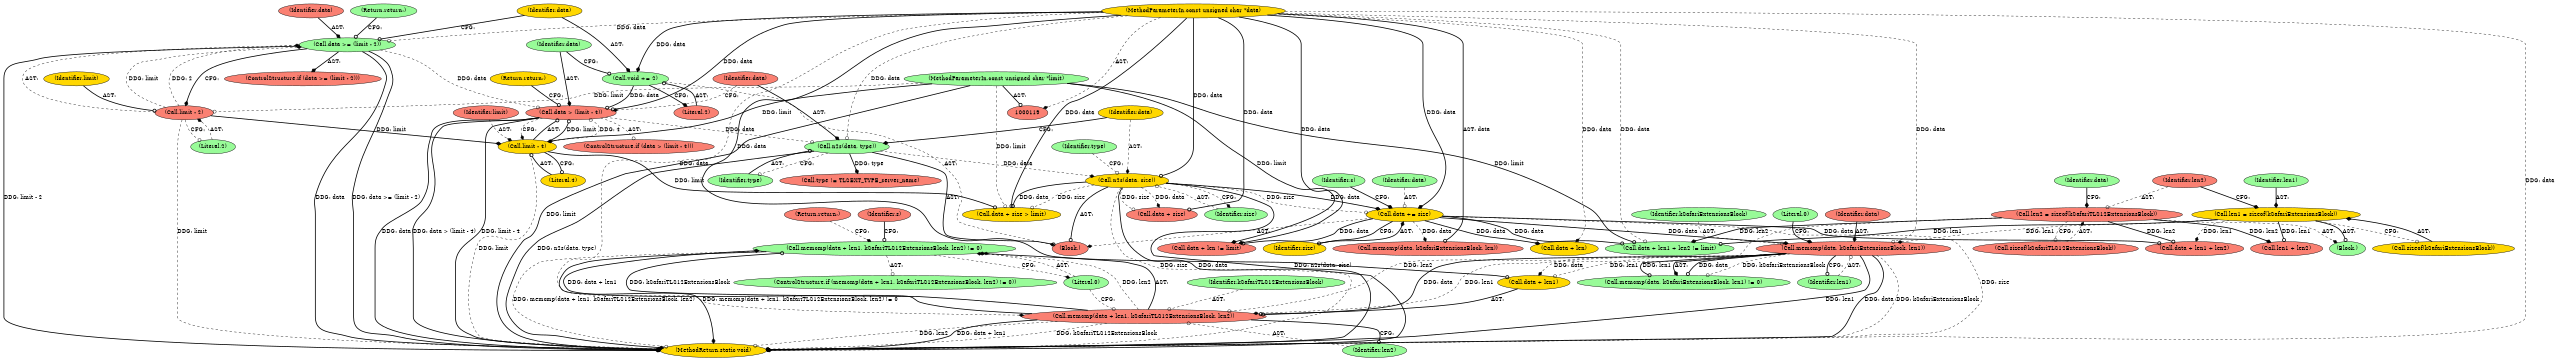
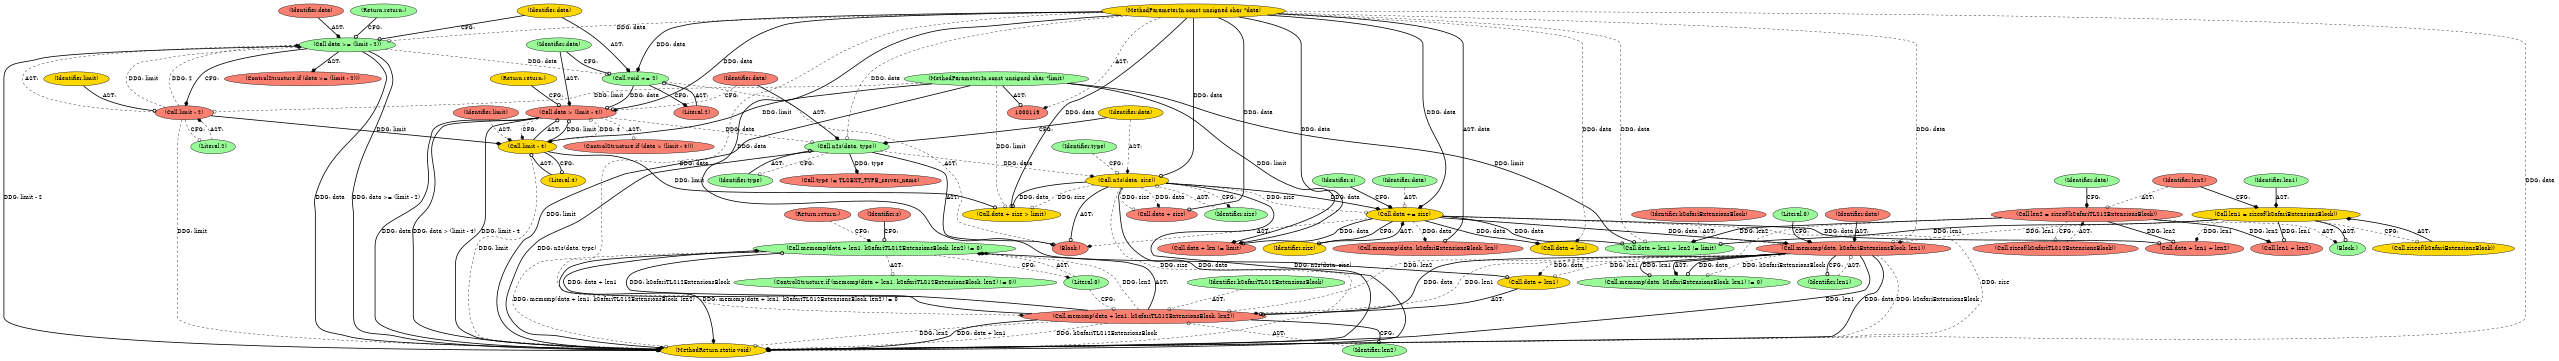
  digraph {
    node [fillcolor=palegreen style=filled]
    edge [arrowhead=odot style=bold]
    n1 [label="(Call,memcmp(data + len1, kSafariTLS12ExtensionsBlock, len2) != 0)"]
    n2 [label="(Literal,0)"]
    n3 [fillcolor=gold label="(MethodReturn,static void)"]
    n4 [label="(ControlStructure,if (memcmp(data + len1, kSafariTLS12ExtensionsBlock, len2) != 0))"]
    n5 [fillcolor=salmon label="(Call,memcmp(data + len1, kSafariTLS12ExtensionsBlock, len2))"]
    n6 [label="(Identifier,len2)"]
    n7 [fillcolor=salmon label="(Call,memcmp(data, kSafariExtensionsBlock, len1))"]
    n8 [label="(Call,memcmp(data, kSafariExtensionsBlock, len1) != 0)"]
    n9 [fillcolor=gold label="(Call,data + len1)"]
    n10 [label="(Identifier,len1)"]
    n11 [fillcolor=gold label="(MethodParameterIn,const unsigned char *data)"]
    n12 [fillcolor=gold label="(Call,data += size)"]
    n13 [fillcolor=gold label="(Call,n2s(data, size))"]
    n14 [label="(Call,n2s(data, type))"]
    n15 [fillcolor=salmon label="(Call,data > (limit - 4))"]
    n16 [label="(Call,void += 2)"]
    n17 [label="(Call,data >= (limit - 2))"]
    n18 [fillcolor=gold label="(Call,data + size > limit)"]
    n19 [label="(Call,data + len1 + len2 != limit)"]
    n20 [fillcolor=salmon label="(Call,memcmp(data, kSafariExtensionsBlock, len))"]
    n21 [fillcolor=salmon label="(Call,data + size)"]
    n22 [fillcolor=salmon label="(Call,data + len != limit)"]
    n23 [fillcolor=gold label="(Call,data + len)"]
    1000119 [fillcolor=salmon]
    n25 [fillcolor=salmon label="(Call,data + len1 + len2)"]
    n26 [fillcolor=salmon label="(Block,)"]
    n27 [fillcolor=gold label="(Identifier,size)"]
    n28 [label="(Identifier,size)"]
    n29 [label="(Identifier,type)"]
    n30 [fillcolor=salmon label="(Call,type != TLSEXT_TYPE_server_name)"]
    n31 [fillcolor=gold label="(Call,limit - 4)"]
    n32 [fillcolor=salmon label="(ControlStructure,if (data > (limit - 4)))"]
    n33 [fillcolor=salmon label="(Literal,2)"]
    n34 [fillcolor=salmon label="(Call,limit - 2)"]
    n35 [fillcolor=salmon label="(ControlStructure,if (data >= (limit - 2)))"]
    n36 [fillcolor=gold label="(Literal,4)"]
    n37 [label="(Literal,2)"]
    n38 [label="(MethodParameterIn,const unsigned char *limit)"]
    n39 [fillcolor=gold label="(Call,len1 = sizeof(kSafariExtensionsBlock))"]
    n40 [fillcolor=gold label="(Call,sizeof(kSafariExtensionsBlock))"]
    n41 [fillcolor=salmon label="(Call,len1 + len2)"]
    n42 [label="(Block,)"]
    n43 [fillcolor=salmon label="(Call,len2 = sizeof(kSafariTLS12ExtensionsBlock))"]
    n44 [fillcolor=salmon label="(Call,sizeof(kSafariTLS12ExtensionsBlock))"]
-   n45 [label="(Identifier,kSafariExtensionsBlock)"]
+   n45 [fillcolor=salmon label="(Identifier,kSafariExtensionsBlock)"]
    n46 [fillcolor=salmon label="(Identifier,limit)"]
    n47 [label="(Identifier,data)"]
    n48 [label="(Identifier,type)"]
    n49 [fillcolor=gold label="(Identifier,data)"]
    n50 [label="(Identifier,data)"]
    n51 [label="(Identifier,s)"]
    n52 [label="(Identifier,len1)"]
    n53 [label="(Identifier,data)"]
    n54 [label="(Return,return;)"]
    n55 [label="(Literal,0)"]
    n56 [fillcolor=gold label="(Identifier,data)"]
    n57 [fillcolor=gold label="(Identifier,limit)"]
    n58 [fillcolor=salmon label="(Identifier,s)"]
    n59 [fillcolor=salmon label="(Identifier,data)"]
    n60 [fillcolor=salmon label="(Identifier,data)"]
    n61 [fillcolor=salmon label="(Return,return;)"]
    n62 [fillcolor=salmon label="(Identifier,data)"]
    n63 [fillcolor=salmon label="(Identifier,len2)"]
    n64 [label="(Identifier,kSafariTLS12ExtensionsBlock)"]
    n65 [fillcolor=gold label="(Return,return;)"]
    n1 -> n2 [arrowhead=diamond label="CFG: " style=dashed]
    n1 -> n3 [label="DDG: memcmp(data + len1, kSafariTLS12ExtensionsBlock, len2)" style=dashed]
    n1 -> n3 [arrowhead=diamond label="DDG: memcmp(data + len1, kSafariTLS12ExtensionsBlock, len2) != 0"]
    n1 -> n4 [label="AST: " style=dashed]
    n2 -> n1 [arrowhead=diamond label="AST: " style=dashed]
    n2 -> n5 [label="CFG: " style=dashed]
    n5 -> n1 [arrowhead=diamond label="AST: "]
    n5 -> n1 [arrowhead=diamond label="DDG: data + len1"]
    n5 -> n1 [label="DDG: kSafariTLS12ExtensionsBlock"]
    n5 -> n1 [arrowhead=diamond label="DDG: len2" style=dashed]
    n5 -> n3 [label="DDG: kSafariTLS12ExtensionsBlock" style=dashed]
    n5 -> n3 [label="DDG: len2" style=dashed]
    n5 -> n3 [arrowhead=diamond label="DDG: data + len1"]
    n5 -> n6 [label="CFG: "]
    n6 -> n5 [label="AST: " style=dashed]
    n7 -> n3 [label="DDG: data"]
    n7 -> n3 [label="DDG: kSafariExtensionsBlock" style=dashed]
    n7 -> n3 [label="DDG: len1"]
    n7 -> n5 [label="DDG: data"]
    n7 -> n5 [arrowhead=diamond label="DDG: len1" style=dashed]
    n7 -> n8 [arrowhead=diamond label="AST: "]
    n7 -> n8 [label="DDG: data"]
    n7 -> n8 [label="DDG: kSafariExtensionsBlock" style=dashed]
    n7 -> n8 [label="DDG: len1"]
    n7 -> n9 [arrowhead=diamond label="DDG: data" style=dashed]
    n7 -> n9 [label="DDG: len1" style=dashed]
    n7 -> n10 [label="CFG: "]
    n9 -> n5 [label="AST: "]
    n10 -> n7 [label="AST: " style=dashed]
    n11 -> n3 [arrowhead=diamond label="DDG: data" style=dashed]
    n11 -> n5 [arrowhead=diamond label="DDG: data" style=dashed]
    n11 -> n7 [label="DDG: data" style=dashed]
    n11 -> n9 [label="DDG: data"]
    n11 -> n12 [arrowhead=diamond label="DDG: data"]
    n11 -> n13 [label="DDG: data"]
    n11 -> n14 [label="DDG: data" style=dashed]
    n11 -> n15 [label="DDG: data"]
    n11 -> n16 [arrowhead=diamond label="DDG: data"]
    n11 -> n17 [label="DDG: data" style=dashed]
    n11 -> n18 [label="DDG: data"]
    n11 -> n19 [label="DDG: data" style=dashed]
    n11 -> n20 [label="AST: data"]
    n11 -> n21 [label="DDG: data"]
    n11 -> n22 [arrowhead=diamond label="DDG: data"]
    n11 -> n23 [arrowhead=diamond label="DDG: data" style=dashed]
    n11 -> 1000119 [arrowhead=diamond label="AST: " style=dashed]
    n12 -> n3 [label="DDG: size" style=dashed]
    n12 -> n7 [arrowhead=diamond label="DDG: data"]
    n12 -> n19 [label="DDG: data"]
    n12 -> n20 [arrowhead=diamond label="DDG: data" style=dashed]
    n12 -> n22 [label="DDG: data"]
    n12 -> n23 [arrowhead=diamond label="DDG: data"]
    n12 -> n25 [label="DDG: data"]
    n12 -> n26 [arrowhead=diamond label="AST: " style=dashed]
    n12 -> n27 [label="CFG: "]
    n13 -> n3 [label="DDG: data"]
    n13 -> n3 [label="DDG: n2s(data, size)"]
    n13 -> n3 [arrowhead=diamond label="DDG: size" style=dashed]
    n13 -> n12 [label="DDG: size" style=dashed]
    n13 -> n12 [arrowhead=diamond label="DDG: data"]
    n13 -> n18 [label="DDG: data"]
    n13 -> n18 [label="DDG: size" style=dashed]
    n13 -> n21 [arrowhead=diamond label="DDG: data" style=dashed]
    n13 -> n21 [label="DDG: size" style=dashed]
    n13 -> n26 [label="AST: "]
    n13 -> n28 [arrowhead=diamond label="CFG: " style=dashed]
    n14 -> n3 [arrowhead=diamond label="DDG: n2s(data, type)"]
    n14 -> n13 [arrowhead=diamond label="DDG: data" style=dashed]
    n14 -> n26 [label="AST: "]
    n14 -> n29 [label="CFG: " style=dashed]
    n14 -> n30 [arrowhead=diamond label="DDG: type"]
    n15 -> n3 [arrowhead=diamond label="DDG: limit - 4"]
    n15 -> n3 [arrowhead=diamond label="DDG: data > (limit - 4)"]
    n15 -> n3 [label="DDG: data"]
    n15 -> n14 [label="DDG: data" style=dashed]
    n15 -> n31 [arrowhead=diamond label="CFG: " style=dashed]
    n15 -> n32 [label="AST: " style=dashed]
    n16 -> n15 [label="DDG: data"]
    n16 -> n26 [arrowhead=diamond label="AST: " style=dashed]
    n16 -> n33 [arrowhead=diamond label="CFG: "]
    n17 -> n3 [label="DDG: data"]
    n17 -> n3 [arrowhead=diamond label="DDG: data >= (limit - 2)"]
    n17 -> n3 [arrowhead=diamond label="DDG: limit - 2"]
-   n17 -> n15 [label="DDG: data" style=dashed]
+   n17 -> n16 [label="DDG: data" style=dashed]
    n17 -> n34 [arrowhead=diamond label="CFG: "]
    n17 -> n35 [arrowhead=diamond label="AST: "]
    n27 -> n12 [arrowhead=diamond label="AST: "]
    n28 -> n13 [label="AST: " style=dashed]
    n29 -> n14 [label="AST: "]
    n31 -> n3 [arrowhead=diamond label="DDG: limit" style=dashed]
    n31 -> n15 [label="AST: "]
    n31 -> n15 [label="DDG: limit"]
    n31 -> n15 [label="DDG: 4" style=dashed]
    n31 -> n18 [label="DDG: limit"]
    n31 -> n36 [label="CFG: "]
    n33 -> n16 [label="AST: "]
    n34 -> n3 [arrowhead=diamond label="DDG: limit" style=dashed]
    n34 -> n17 [label="AST: " style=dashed]
    n34 -> n17 [arrowhead=diamond label="DDG: limit" style=dashed]
    n34 -> n17 [arrowhead=diamond label="DDG: 2" style=dashed]
    n34 -> n31 [arrowhead=diamond label="DDG: limit"]
    n34 -> n37 [label="CFG: " style=dashed]
    n36 -> n31 [label="AST: "]
    n37 -> n34 [arrowhead=diamond label="AST: " style=dashed]
    n38 -> n3 [label="DDG: limit"]
    n38 -> n18 [label="DDG: limit" style=dashed]
    n38 -> n19 [label="DDG: limit"]
    n38 -> n22 [arrowhead=diamond label="DDG: limit"]
    n38 -> 1000119 [label="AST: "]
    n38 -> n31 [arrowhead=diamond label="DDG: limit"]
    n38 -> n34 [label="DDG: limit" style=dashed]
    n39 -> n7 [arrowhead=diamond label="DDG: len1" style=dashed]
    n39 -> n19 [label="DDG: len1"]
    n39 -> n25 [arrowhead=diamond label="DDG: len1" style=dashed]
    n39 -> n40 [label="CFG: " style=dashed]
    n39 -> n41 [label="DDG: len1"]
    n39 -> n42 [label="AST: "]
    n40 -> n39 [arrowhead=diamond label="AST: "]
    n43 -> n5 [label="DDG: len2" style=dashed]
    n43 -> n19 [arrowhead=diamond label="DDG: len2"]
    n43 -> n25 [label="DDG: len2"]
    n43 -> n41 [arrowhead=diamond label="DDG: len2"]
    n43 -> n42 [arrowhead=diamond label="AST: " style=dashed]
    n43 -> n44 [label="CFG: " style=dashed]
    n44 -> n43 [arrowhead=diamond label="AST: " style=dashed]
    n45 -> n7 [label="AST: " style=dashed]
    n46 -> n31 [arrowhead=diamond label="AST: " style=dashed]
    n47 -> n15 [arrowhead=diamond label="AST: "]
    n47 -> n16 [label="CFG: "]
    n48 -> n13 [label="CFG: " style=dashed]
    n49 -> n16 [arrowhead=diamond label="AST: "]
    n49 -> n17 [label="CFG: "]
    n50 -> n12 [label="AST: " style=dashed]
    n51 -> n12 [arrowhead=diamond label="CFG: "]
    n52 -> n39 [arrowhead=diamond label="AST: "]
    n53 -> n43 [arrowhead=diamond label="CFG: "]
    n54 -> n17 [label="CFG: "]
    n55 -> n7 [arrowhead=diamond label="CFG: "]
    n56 -> n13 [arrowhead=diamond label="AST: " style=dashed]
    n56 -> n14 [arrowhead=diamond label="CFG: "]
    n57 -> n34 [label="AST: "]
    n58 -> n1 [label="CFG: "]
    n59 -> n14 [arrowhead=diamond label="AST: "]
    n59 -> n15 [arrowhead=diamond label="CFG: " style=dashed]
    n60 -> n17 [arrowhead=diamond label="AST: "]
    n61 -> n1 [arrowhead=diamond label="CFG: " style=dashed]
    n62 -> n7 [arrowhead=diamond label="AST: "]
    n63 -> n39 [arrowhead=diamond label="CFG: "]
    n63 -> n43 [label="AST: " style=dashed]
    n64 -> n5 [label="AST: " style=dashed]
    n65 -> n15 [label="CFG: "]
  }
